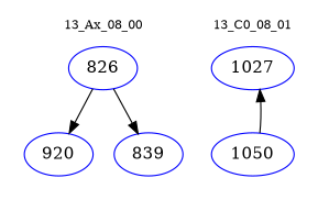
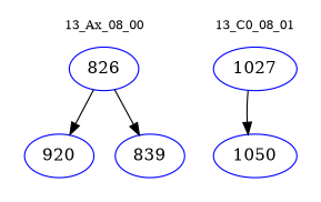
  digraph {
    node [color=blue]
    edge [color=black]
    n1 [label=826]
    n2 [label=920]
    n3 [label=839]
    n4 [label=1027]
    n5 [label=1050]
    subgraph cluster_1 {
      color=white
      fontsize=10
      label="13_Ax_08_00"
      n1
      n2
      n3
    }
    subgraph cluster_2 {
      color=white
      fontsize=10
      label="13_C0_08_01"
      n4
      n5
    }
    n1 -> n2
    n1 -> n3
-   n5 -> n4
+   n4 -> n5
  }
